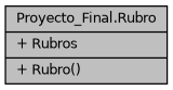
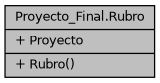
  digraph {
-   n1 [color=black fillcolor=grey75 fontcolor=black fontname=Helvetica fontsize=10 height=0.2 label="{Proyecto_Final.Rubro\n|+ Rubros\l|+ Rubro()\l}" shape=record style=filled width=0.4]
+   n1 [color=black fillcolor=grey75 fontcolor=black fontname=Helvetica fontsize=10 height=0.2 label="{Proyecto_Final.Rubro\n|+ Proyecto\l|+ Rubro()\l}" shape=record style=filled width=0.4]
  }
